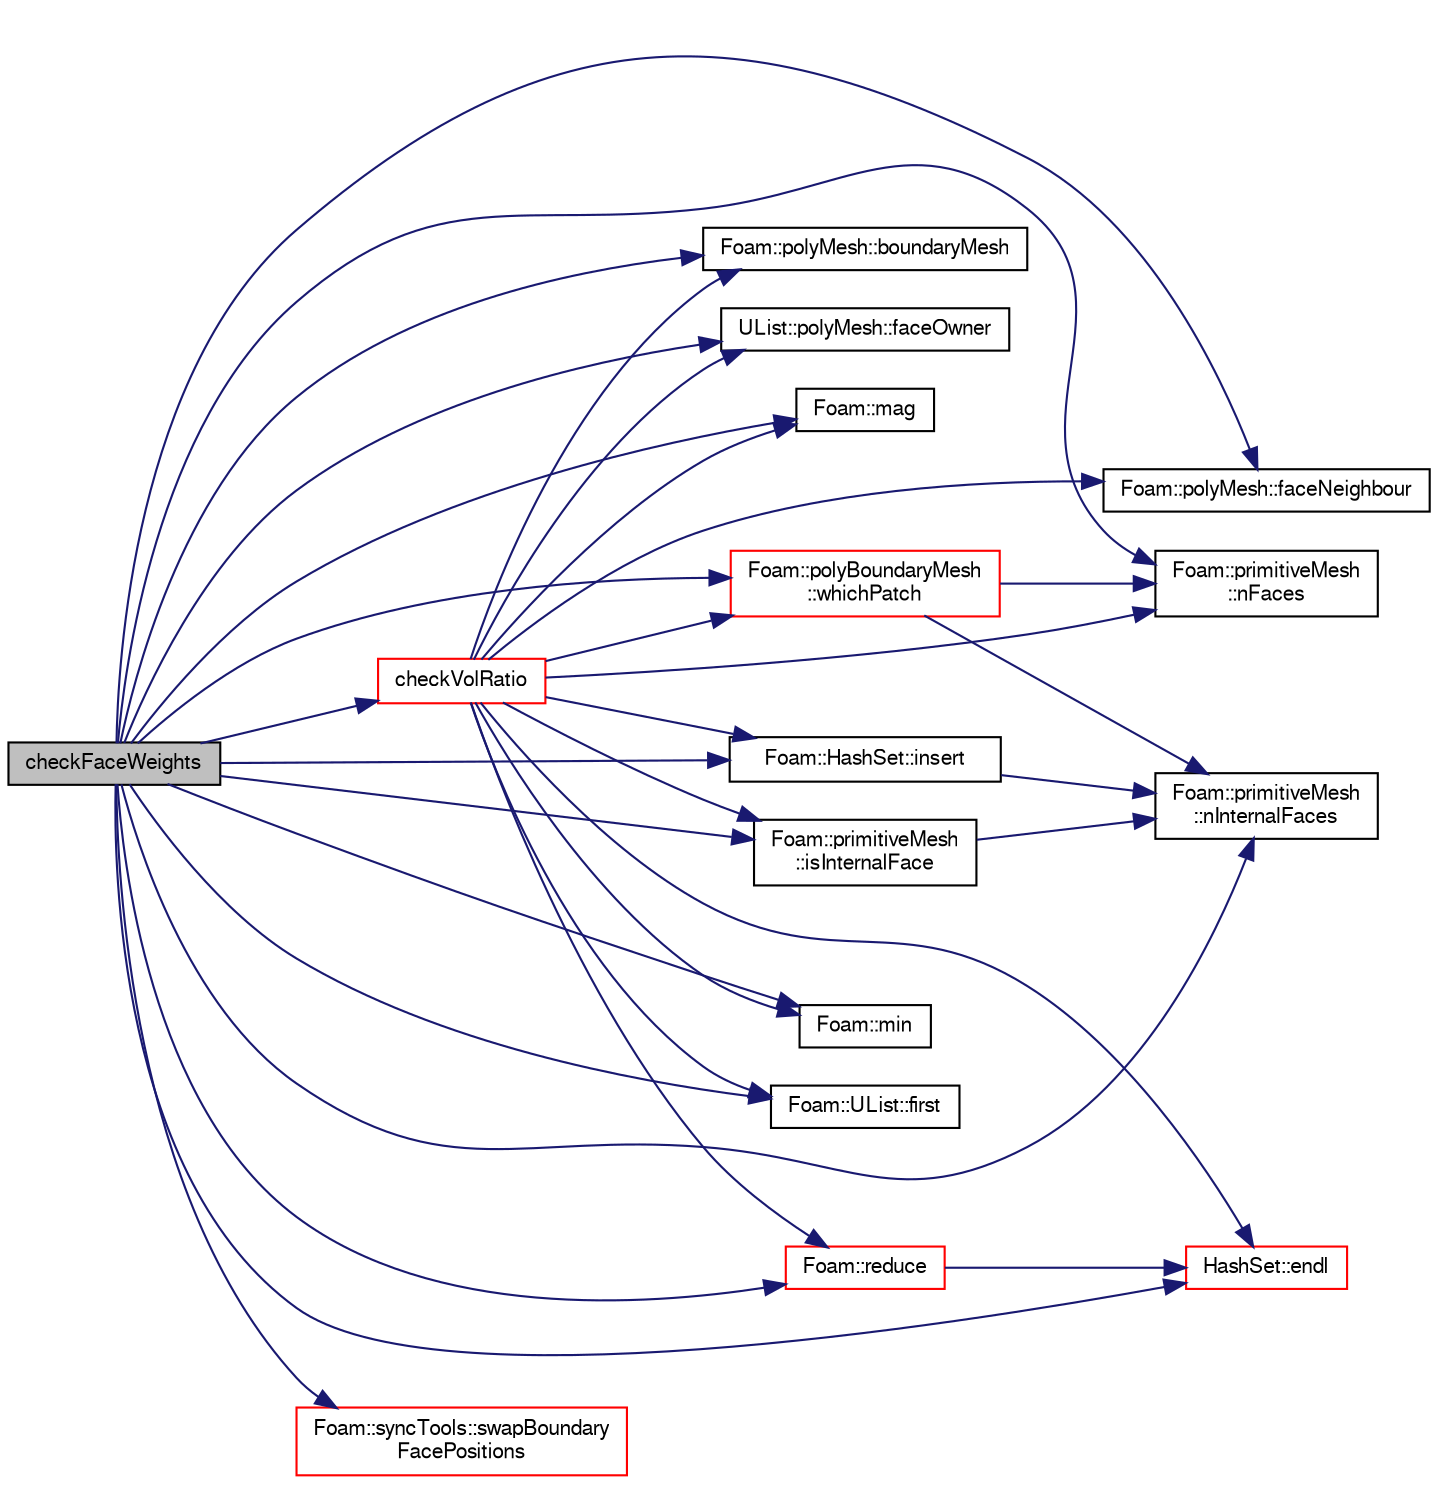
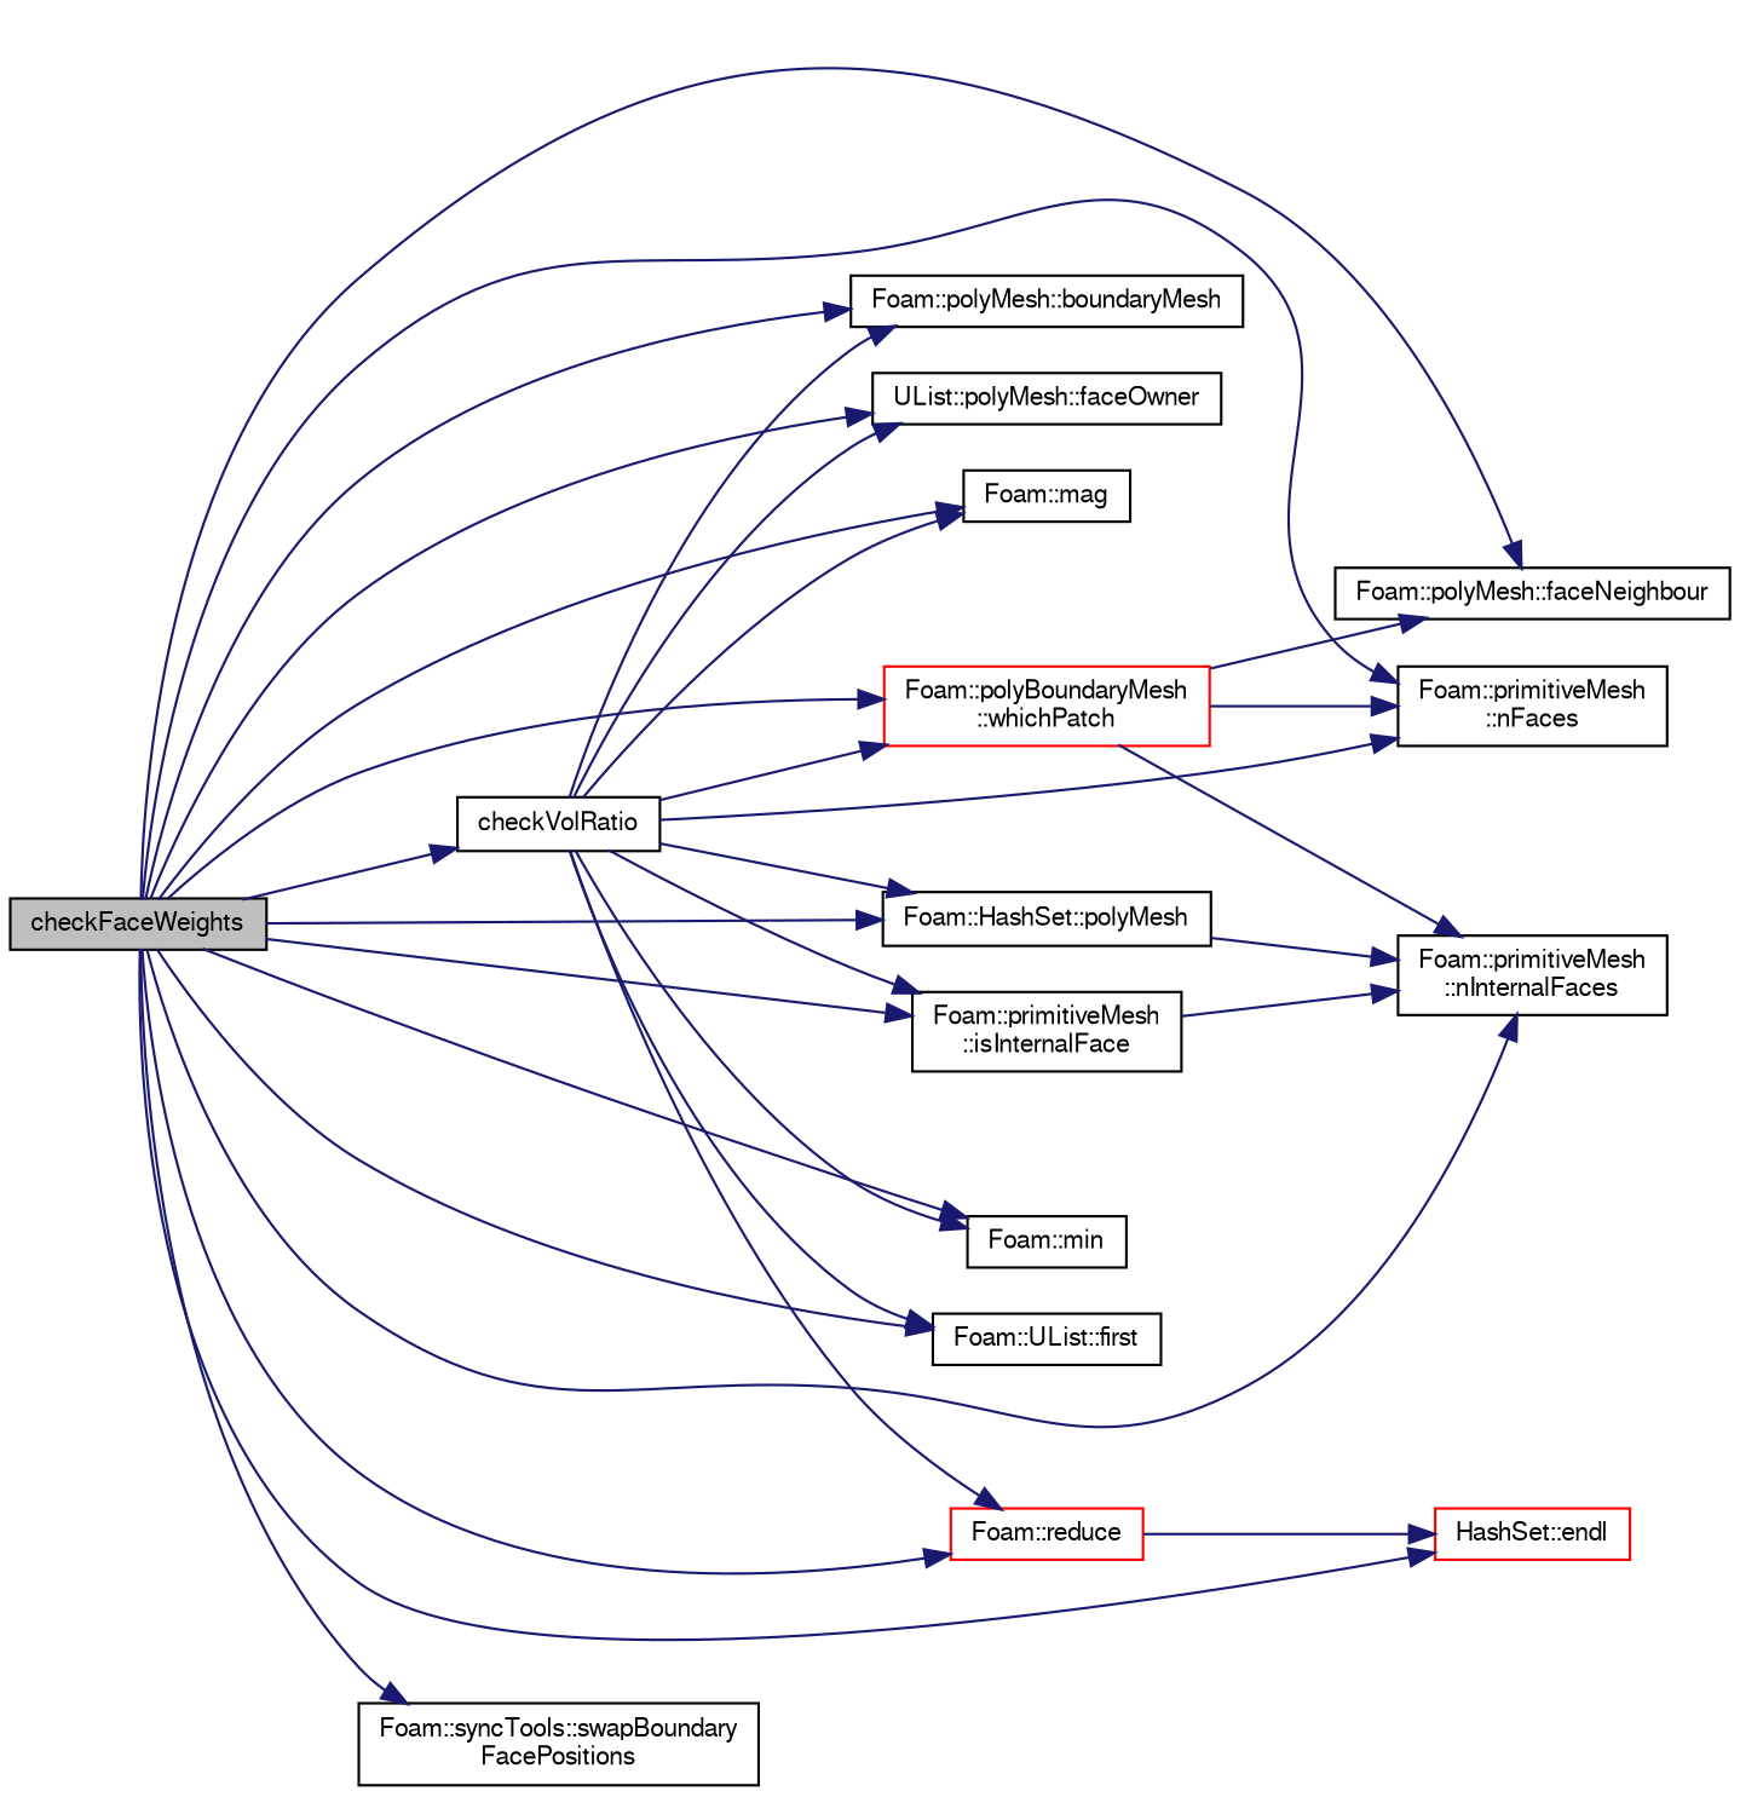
  digraph {
    rankdir=LR
    node [color=black fontname=FreeSans fontsize=10 shape=record]
    edge [color=midnightblue fontname=FreeSans fontsize=10 labelfontname=FreeSans labelfontsize=10 style=solid]
    n1 [fillcolor=grey75 fontcolor=black height=0.2 label=checkFaceWeights style=filled width=0.4]
    n2 [height=0.2 label="Foam::polyMesh::boundaryMesh" width=0.4]
-   n3 [color=red height=0.2 label=checkVolRatio width=0.4]
+   n3 [height=0.2 label=checkVolRatio width=0.4]
    n4 [height=0.2 label="UList::polyMesh::faceOwner" width=0.4]
    n5 [height=0.2 label="Foam::polyMesh::faceNeighbour" width=0.4]
    n6 [height=0.2 label="Foam::primitiveMesh\l::nFaces" width=0.4]
    n7 [height=0.2 label="Foam::primitiveMesh\l::nInternalFaces" width=0.4]
    n8 [height=0.2 label="Foam::mag" width=0.4]
    n9 [height=0.2 label="Foam::primitiveMesh\l::isInternalFace" width=0.4]
    n10 [color=red height=0.2 label="Foam::polyBoundaryMesh\l::whichPatch" width=0.4]
    n11 [height=0.2 label="Foam::min" width=0.4]
    n12 [color=red height=0.2 label="HashSet::endl" width=0.4]
-   n13 [height=0.2 label="Foam::HashSet::insert" width=0.4]
+   n13 [height=0.2 label="Foam::HashSet::polyMesh" width=0.4]
    n14 [height=0.2 label="Foam::UList::first" width=0.4]
    n15 [color=red height=0.2 label="Foam::reduce" width=0.4]
-   n16 [color=red height=0.2 label="Foam::syncTools::swapBoundary\lFacePositions" width=0.4]
+   n16 [height=0.2 label="Foam::syncTools::swapBoundary\lFacePositions" width=0.4]
    n1 -> n2
    n1 -> n3
    n1 -> n4
    n1 -> n5
    n1 -> n6
    n1 -> n7
    n1 -> n8
    n1 -> n9
    n1 -> n10
    n1 -> n11
    n1 -> n12
    n1 -> n13
    n1 -> n14
    n1 -> n15
    n1 -> n16
    n3 -> n2
    n3 -> n4
-   n3 -> n5
+   n10 -> n5
    n3 -> n6
    n3 -> n8
    n3 -> n9
    n3 -> n10
    n3 -> n11
-   n3 -> n12
    n3 -> n13
    n3 -> n14
    n3 -> n15
    n9 -> n7
    n10 -> n6
    n10 -> n7
    n13 -> n7
    n15 -> n12
  }
